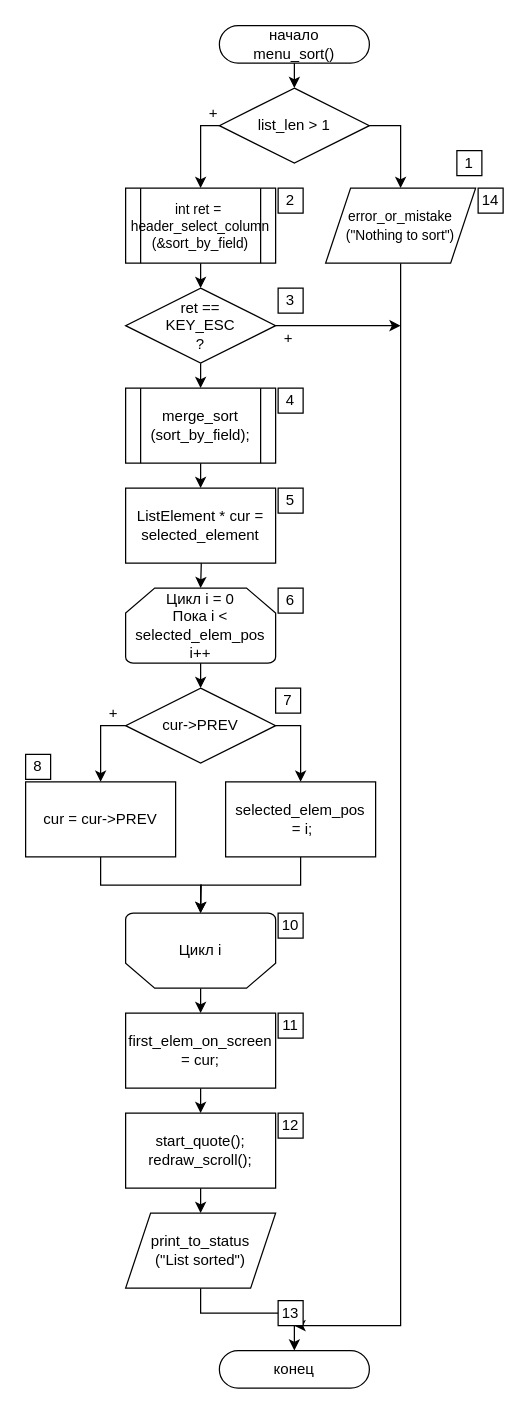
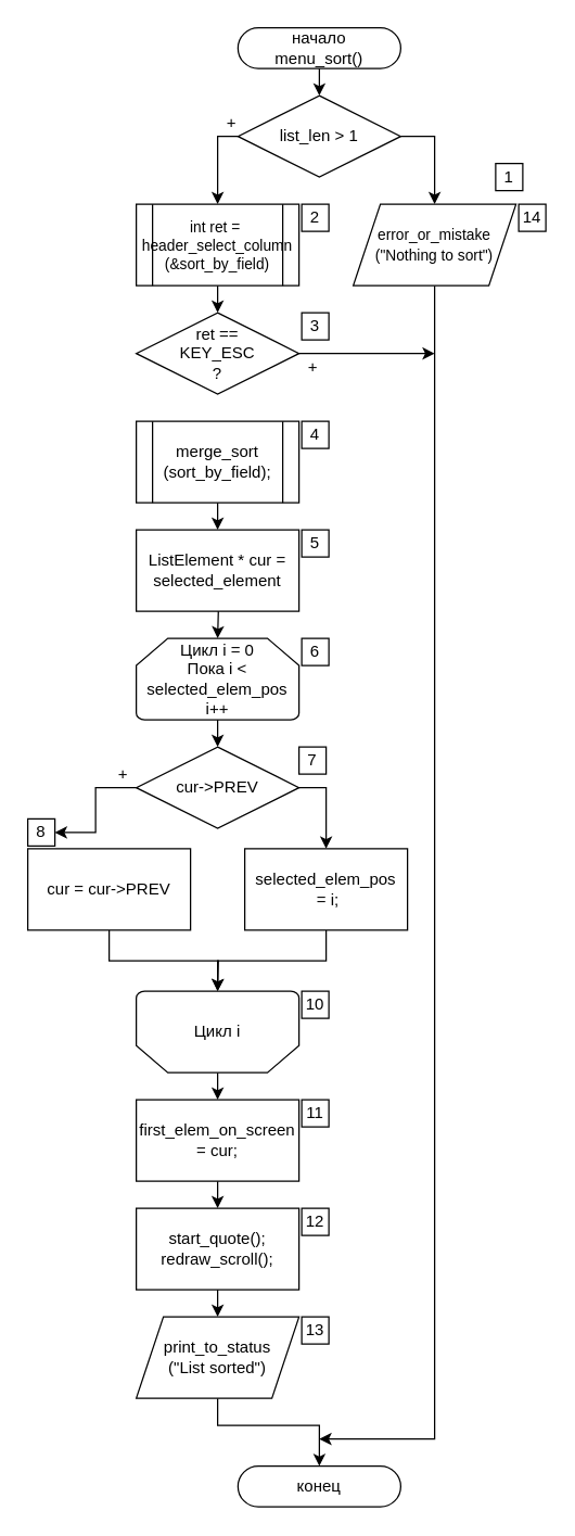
  <mxCell id="0" />
  <mxCell id="1" parent="0" />
  <mxCell id="2" value="начало&lt;br&gt;menu_sort()" style="rounded=1;whiteSpace=wrap;html=1;arcSize=50;" parent="1" vertex="1"><mxGeometry x="175" width="120" height="30" as="geometry" y="20" /></mxCell>
  <mxCell id="3" value="конец" style="rounded=1;whiteSpace=wrap;html=1;arcSize=50;" parent="1" vertex="1"><mxGeometry x="175" y="1080" width="120" height="30" as="geometry" /></mxCell>
  <mxCell id="4" style="edgeStyle=orthogonalEdgeStyle;rounded=0;orthogonalLoop=1;jettySize=auto;html=1;exitX=0;exitY=0.5;exitDx=0;exitDy=0;entryX=0.5;entryY=0;entryDx=0;entryDy=0;" edge="1" parent="1" source="5" target="51"><mxGeometry relative="1" as="geometry"><Array as="points"><mxPoint x="160" y="100" /></Array></mxGeometry></mxCell>
  <mxCell id="5" value="list_len &gt; 1" style="rhombus;whiteSpace=wrap;html=1;rounded=0;" parent="1" vertex="1"><mxGeometry x="175" y="70" width="120" height="60" as="geometry" /></mxCell>
  <mxCell id="6" value="start_quote();&lt;br&gt;redraw_scroll();" style="rounded=0;whiteSpace=wrap;html=1;" parent="1" vertex="1"><mxGeometry x="100" y="890" width="120" height="60" as="geometry" /></mxCell>
  <mxCell id="7" value="Цикл i = 0&lt;br&gt;Пока i &amp;lt; selected_elem_pos&lt;br&gt;i++" style="strokeWidth=1;html=1;shape=mxgraph.flowchart.loop_limit;whiteSpace=wrap;flipV=0;" parent="1" vertex="1"><mxGeometry x="100" y="470" width="120" height="60" as="geometry" /></mxCell>
  <mxCell id="8" style="edgeStyle=orthogonalEdgeStyle;rounded=0;orthogonalLoop=1;jettySize=auto;html=1;exitX=0.5;exitY=0;exitDx=0;exitDy=0;exitPerimeter=0;entryX=0.5;entryY=0;entryDx=0;entryDy=0;" parent="1" source="9" target="48" edge="1"><mxGeometry relative="1" as="geometry" /></mxCell>
  <mxCell id="9" value="Цикл i" style="strokeWidth=1;html=1;shape=mxgraph.flowchart.loop_limit;whiteSpace=wrap;flipV=1;" parent="1" vertex="1"><mxGeometry x="100" y="730" width="120" height="60" as="geometry" /></mxCell>
- <mxCell id="10" style="edgeStyle=orthogonalEdgeStyle;rounded=0;orthogonalLoop=1;jettySize=auto;html=1;exitX=0;exitY=0.5;exitDx=0;exitDy=0;entryX=0.5;entryY=0;entryDx=0;entryDy=0;" parent="1" source="12" target="16" edge="1"><mxGeometry relative="1" as="geometry" /></mxCell>
+ <mxCell id="10" style="edgeStyle=orthogonalEdgeStyle;rounded=0;orthogonalLoop=1;jettySize=auto;html=1;exitX=0;exitY=0.5;exitDx=0;exitDy=0;" parent="1" source="12" target="40" edge="1"><mxGeometry relative="1" as="geometry" /></mxCell>
  <mxCell id="11" style="edgeStyle=orthogonalEdgeStyle;rounded=0;orthogonalLoop=1;jettySize=auto;html=1;exitX=1;exitY=0.5;exitDx=0;exitDy=0;entryX=0.5;entryY=0;entryDx=0;entryDy=0;" parent="1" source="12" target="14" edge="1"><mxGeometry relative="1" as="geometry" /></mxCell>
  <mxCell id="12" value="cur-&amp;gt;PREV" style="rhombus;whiteSpace=wrap;html=1;rounded=0;" parent="1" vertex="1"><mxGeometry x="100" y="550" width="120" height="60" as="geometry" /></mxCell>
  <mxCell id="13" style="edgeStyle=orthogonalEdgeStyle;rounded=0;orthogonalLoop=1;jettySize=auto;html=1;exitX=0.5;exitY=1;exitDx=0;exitDy=0;entryX=0.5;entryY=1;entryDx=0;entryDy=0;entryPerimeter=0;" parent="1" source="14" target="9" edge="1"><mxGeometry relative="1" as="geometry" /></mxCell>
  <mxCell id="14" value="&lt;font style=&quot;font-size: 12px&quot;&gt;selected_elem_pos&lt;br&gt;&amp;nbsp;= i;&lt;/font&gt;" style="rounded=0;whiteSpace=wrap;html=1;" parent="1" vertex="1"><mxGeometry x="180" y="625" width="120" height="60" as="geometry" /></mxCell>
  <mxCell id="15" style="edgeStyle=orthogonalEdgeStyle;rounded=0;orthogonalLoop=1;jettySize=auto;html=1;exitX=0.5;exitY=1;exitDx=0;exitDy=0;" parent="1" source="16" edge="1"><mxGeometry relative="1" as="geometry"><mxPoint x="160" y="730" as="targetPoint" /></mxGeometry></mxCell>
  <mxCell id="16" value="cur = cur-&gt;PREV" style="rounded=0;whiteSpace=wrap;html=1;" parent="1" vertex="1"><mxGeometry x="20" y="625" width="120" height="60" as="geometry" /></mxCell>
  <mxCell id="17" style="edgeStyle=orthogonalEdgeStyle;rounded=0;orthogonalLoop=1;jettySize=auto;html=1;exitX=0.5;exitY=1;exitDx=0;exitDy=0;entryX=0.5;entryY=0;entryDx=0;entryDy=0;" parent="1" source="7" target="12" edge="1"><mxGeometry relative="1" as="geometry" /></mxCell>
  <mxCell id="18" style="edgeStyle=orthogonalEdgeStyle;rounded=0;orthogonalLoop=1;jettySize=auto;html=1;exitX=0.5;exitY=1;exitDx=0;exitDy=0;entryX=0.5;entryY=0;entryDx=0;entryDy=0;endSize=6;" parent="1" source="19" target="32" edge="1"><mxGeometry relative="1" as="geometry" /></mxCell>
  <mxCell id="19" value="merge_sort&lt;br&gt;(sort_by_field);" style="shape=process;whiteSpace=wrap;html=1;backgroundOutline=1;fontFamily=Helvetica;fontSize=12;fontColor=#000000;align=center;strokeColor=#000000;fillColor=#ffffff;" parent="1" vertex="1"><mxGeometry x="100" y="310" width="120" height="60" as="geometry" /></mxCell>
  <mxCell id="20" style="edgeStyle=orthogonalEdgeStyle;rounded=0;orthogonalLoop=1;jettySize=auto;html=1;exitX=0.5;exitY=1;exitDx=0;exitDy=0;entryX=0.5;entryY=0;entryDx=0;entryDy=0;" parent="1" target="7" edge="1"><mxGeometry relative="1" as="geometry"><mxPoint x="160" y="430" as="sourcePoint" /></mxGeometry></mxCell>
- <mxCell id="21" style="edgeStyle=orthogonalEdgeStyle;rounded=0;orthogonalLoop=1;jettySize=auto;html=1;exitX=0.5;exitY=1;exitDx=0;exitDy=0;entryX=0.5;entryY=0;entryDx=0;entryDy=0;" parent="1" source="23" target="19" edge="1"><mxGeometry relative="1" as="geometry" /></mxCell>
  <mxCell id="22" style="edgeStyle=orthogonalEdgeStyle;rounded=0;orthogonalLoop=1;jettySize=auto;html=1;exitX=1;exitY=0.5;exitDx=0;exitDy=0;" edge="1" parent="1" source="23"><mxGeometry relative="1" as="geometry"><mxPoint x="320" y="260" as="targetPoint" /></mxGeometry></mxCell>
  <mxCell id="23" value="ret == &lt;br&gt;KEY_ESC&lt;br&gt;?" style="rhombus;whiteSpace=wrap;html=1;rounded=0;" parent="1" vertex="1"><mxGeometry x="100" y="230" width="120" height="60" as="geometry" /></mxCell>
  <mxCell id="24" style="edgeStyle=orthogonalEdgeStyle;rounded=0;orthogonalLoop=1;jettySize=auto;html=1;exitX=0.5;exitY=1;exitDx=0;exitDy=0;entryX=0.5;entryY=0;entryDx=0;entryDy=0;" parent="1" source="23" edge="1"><mxGeometry relative="1" as="geometry" /></mxCell>
  <mxCell id="25" style="edgeStyle=orthogonalEdgeStyle;rounded=0;orthogonalLoop=1;jettySize=auto;html=1;exitX=0.5;exitY=1;exitDx=0;exitDy=0;endSize=6;" parent="1" source="26" edge="1"><mxGeometry relative="1" as="geometry"><mxPoint x="235" y="1060" as="targetPoint" /><Array as="points"><mxPoint x="320" y="1060" /></Array></mxGeometry></mxCell>
  <mxCell id="26" value="&lt;font style=&quot;font-size: 11px&quot;&gt;error_or_mistake&lt;br&gt;(&quot;Nothing to sort&quot;)&lt;/font&gt;" style="shape=parallelogram;perimeter=parallelogramPerimeter;whiteSpace=wrap;html=1;fixedSize=1;fontFamily=Helvetica;fontSize=12;fontColor=#000000;align=center;strokeColor=#000000;fillColor=#ffffff;" parent="1" vertex="1"><mxGeometry x="260" y="150" width="120" height="60" as="geometry" /></mxCell>
  <mxCell id="27" style="edgeStyle=orthogonalEdgeStyle;rounded=0;orthogonalLoop=1;jettySize=auto;html=1;exitX=1;exitY=0.5;exitDx=0;exitDy=0;entryX=0.5;entryY=0;entryDx=0;entryDy=0;" parent="1" source="5" target="26" edge="1"><mxGeometry relative="1" as="geometry" /></mxCell>
  <mxCell id="28" style="edgeStyle=orthogonalEdgeStyle;rounded=0;orthogonalLoop=1;jettySize=auto;html=1;exitX=0.5;exitY=1;exitDx=0;exitDy=0;entryX=0.5;entryY=0;entryDx=0;entryDy=0;" parent="1" source="2" target="5" edge="1"><mxGeometry relative="1" as="geometry" /></mxCell>
  <mxCell id="29" style="edgeStyle=orthogonalEdgeStyle;rounded=0;orthogonalLoop=1;jettySize=auto;html=1;exitX=0.5;exitY=1;exitDx=0;exitDy=0;entryX=0.5;entryY=0;entryDx=0;entryDy=0;" parent="1" source="30" target="3" edge="1"><mxGeometry relative="1" as="geometry"><Array as="points"><mxPoint x="160" y="1050" /><mxPoint x="235" y="1050" /></Array></mxGeometry></mxCell>
  <mxCell id="30" value="&lt;span&gt;print_to_status&lt;br&gt;(&quot;List sorted&quot;)&lt;/span&gt;" style="shape=parallelogram;perimeter=parallelogramPerimeter;whiteSpace=wrap;html=1;fixedSize=1;" parent="1" vertex="1"><mxGeometry x="100" y="970" width="120" height="60" as="geometry" /></mxCell>
  <mxCell id="31" style="edgeStyle=orthogonalEdgeStyle;rounded=0;orthogonalLoop=1;jettySize=auto;html=1;exitX=0.5;exitY=1;exitDx=0;exitDy=0;entryX=0.5;entryY=0;entryDx=0;entryDy=0;" parent="1" source="6" target="30" edge="1"><mxGeometry relative="1" as="geometry"><Array as="points" /><mxPoint x="160" y="950" as="sourcePoint" /><mxPoint x="265" y="1030" as="targetPoint" /></mxGeometry></mxCell>
  <mxCell id="32" value="ListElement * cur = selected_element" style="rounded=0;whiteSpace=wrap;html=1;" parent="1" vertex="1"><mxGeometry x="100" y="390" width="120" height="60" as="geometry" /></mxCell>
  <mxCell id="33" value="1" style="whiteSpace=wrap;html=1;aspect=fixed;" parent="1" vertex="1"><mxGeometry x="365" y="120" width="20" height="20" as="geometry" /></mxCell>
  <mxCell id="34" value="14" style="whiteSpace=wrap;html=1;aspect=fixed;" parent="1" vertex="1"><mxGeometry x="382" y="150" width="20" height="20" as="geometry" /></mxCell>
  <mxCell id="35" value="3" style="whiteSpace=wrap;html=1;aspect=fixed;" parent="1" vertex="1"><mxGeometry x="222" y="230" width="20" height="20" as="geometry" /></mxCell>
  <mxCell id="36" value="4" style="whiteSpace=wrap;html=1;aspect=fixed;" parent="1" vertex="1"><mxGeometry x="222" y="310" width="20" height="20" as="geometry" /></mxCell>
  <mxCell id="37" value="5" style="whiteSpace=wrap;html=1;aspect=fixed;" parent="1" vertex="1"><mxGeometry x="222" y="390" width="20" height="20" as="geometry" /></mxCell>
  <mxCell id="38" value="6" style="whiteSpace=wrap;html=1;aspect=fixed;" parent="1" vertex="1"><mxGeometry x="222" y="470" width="20" height="20" as="geometry" /></mxCell>
  <mxCell id="39" value="7" style="whiteSpace=wrap;html=1;aspect=fixed;" parent="1" vertex="1"><mxGeometry x="220" y="550" width="20" height="20" as="geometry" /></mxCell>
  <mxCell id="40" value="8" style="whiteSpace=wrap;html=1;aspect=fixed;" parent="1" vertex="1"><mxGeometry x="20" y="603" width="20" height="20" as="geometry" /></mxCell>
  <mxCell id="41" value="10" style="whiteSpace=wrap;html=1;aspect=fixed;" parent="1" vertex="1"><mxGeometry x="222" y="730" width="20" height="20" as="geometry" /></mxCell>
  <mxCell id="42" value="12" style="whiteSpace=wrap;html=1;aspect=fixed;" parent="1" vertex="1"><mxGeometry x="222" y="890" width="20" height="20" as="geometry" /></mxCell>
- <mxCell id="43" value="13" style="whiteSpace=wrap;html=1;aspect=fixed;" parent="1" vertex="1"><mxGeometry x="222" y="1040" width="20" height="20" as="geometry" /></mxCell>
+ <mxCell id="43" value="13" style="whiteSpace=wrap;html=1;aspect=fixed;" parent="1" vertex="1"><mxGeometry x="222" y="970" width="20" height="20" as="geometry" /></mxCell>
  <mxCell id="44" value="+" style="text;html=1;align=center;verticalAlign=middle;resizable=0;points=[];autosize=1;" parent="1" vertex="1"><mxGeometry x="160" y="80" width="20" height="20" as="geometry" /></mxCell>
  <mxCell id="45" value="+" style="text;html=1;align=center;verticalAlign=middle;resizable=0;points=[];autosize=1;" parent="1" vertex="1"><mxGeometry x="220" y="260" width="20" height="20" as="geometry" /></mxCell>
  <mxCell id="46" value="+" style="text;html=1;align=center;verticalAlign=middle;resizable=0;points=[];autosize=1;" parent="1" vertex="1"><mxGeometry x="80" y="560" width="20" height="20" as="geometry" /></mxCell>
  <mxCell id="47" style="edgeStyle=orthogonalEdgeStyle;rounded=0;orthogonalLoop=1;jettySize=auto;html=1;exitX=0.5;exitY=1;exitDx=0;exitDy=0;entryX=0.5;entryY=0;entryDx=0;entryDy=0;" parent="1" source="48" target="6" edge="1"><mxGeometry relative="1" as="geometry" /></mxCell>
  <mxCell id="48" value="first_elem_on_screen = cur;" style="rounded=0;whiteSpace=wrap;html=1;" parent="1" vertex="1"><mxGeometry x="100" y="810" width="120" height="60" as="geometry" /></mxCell>
  <mxCell id="49" value="11" style="whiteSpace=wrap;html=1;aspect=fixed;" parent="1" vertex="1"><mxGeometry x="222" y="810" width="20" height="20" as="geometry" /></mxCell>
  <mxCell id="50" style="edgeStyle=orthogonalEdgeStyle;rounded=0;orthogonalLoop=1;jettySize=auto;html=1;exitX=0.5;exitY=1;exitDx=0;exitDy=0;entryX=0.5;entryY=0;entryDx=0;entryDy=0;" edge="1" parent="1" source="51" target="23"><mxGeometry relative="1" as="geometry" /></mxCell>
  <mxCell id="51" value="&lt;font style=&quot;font-size: 11px&quot;&gt;int ret =&amp;nbsp;&lt;br&gt;&lt;span&gt;header_select_column&lt;/span&gt;&lt;/font&gt;&lt;div style=&quot;font-size: 11px&quot;&gt;&lt;font style=&quot;font-size: 11px&quot;&gt;(&amp;amp;sort_by_field)&lt;/font&gt;&lt;/div&gt;" style="shape=process;whiteSpace=wrap;html=1;backgroundOutline=1;" vertex="1" parent="1"><mxGeometry x="100" y="150" width="120" height="60" as="geometry" /></mxCell>
  <mxCell id="52" value="2" style="whiteSpace=wrap;html=1;aspect=fixed;" vertex="1" parent="1"><mxGeometry x="222" y="150" width="20" height="20" as="geometry" /></mxCell>
